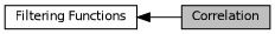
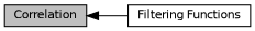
  digraph {
    rankdir=LR
    node [color=black fontname=Helvetica fontsize=10 shape=record style=filled]
    n1 [fillcolor=grey75 fontcolor=black height=0.2 label=Correlation width=0.4]
    n2 [fillcolor=white height=0.2 label="Filtering Functions" width=0.4]
-   n2 -> n1 [dir=back fontname=Helvetica fontsize=10 labelfontname=Helvetica labelfontsize=10 shape=plaintext style=solid]
+   n1 -> n2 [dir=back fontname=Helvetica fontsize=10 labelfontname=Helvetica labelfontsize=10 shape=plaintext style=solid]
  }
